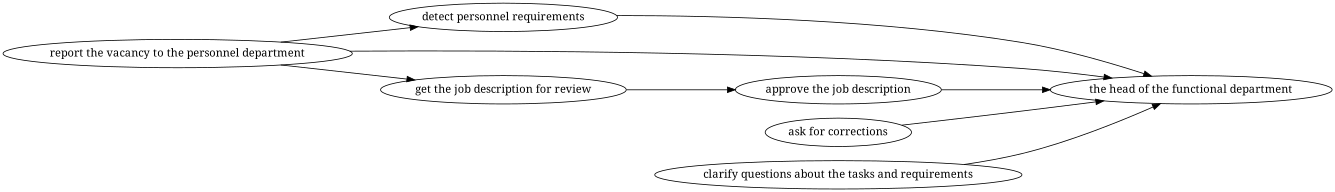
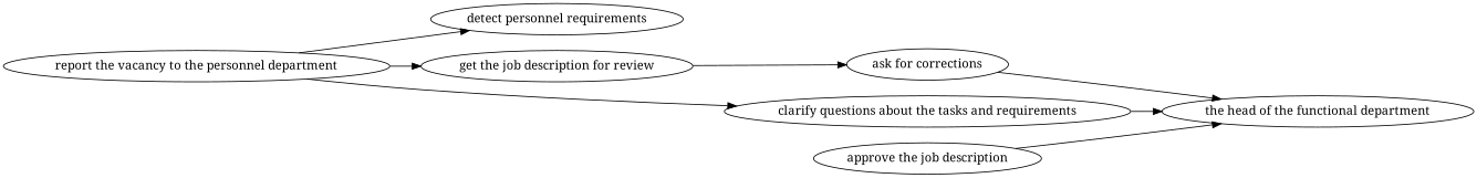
  strict digraph {
    fontname="Noto Serif"
    rankdir=LR
    node [fontname="Noto Serif"]
    edge [attrs="{'type': 'actor performer', 'label': 'actor performer'}" fontname="Noto Serif"]
    "detect personnel requirements" [attrs="{'type': 'Activity', 'label': 'detect personnel requirements'}"]
    "the head of the functional department" [attrs="{'type': 'Actor', 'label': 'the head of the functional department'}"]
    "report the vacancy to the personnel department" [attrs="{'type': 'Activity', 'label': 'report the vacancy to the personnel department'}"]
    "get the job description for review" [attrs="{'type': 'Activity', 'label': 'get the job description for review'}"]
    "ask for corrections" [attrs="{'type': 'Activity', 'label': 'ask for corrections'}"]
    "approve the job description" [attrs="{'type': 'Activity', 'label': 'approve the job description'}"]
    "clarify questions about the tasks and requirements" [attrs="{'type': 'Activity', 'label': 'clarify questions about the tasks and requirements'}"]
-   "detect personnel requirements" -> "the head of the functional department"
    "report the vacancy to the personnel department" -> "detect personnel requirements" [attrs="{'type': 'flow', 'label': 'flow'}"]
-   "report the vacancy to the personnel department" -> "the head of the functional department"
+   "report the vacancy to the personnel department" -> "clarify questions about the tasks and requirements"
    "report the vacancy to the personnel department" -> "get the job description for review" [attrs="{'type': 'flow', 'label': 'flow'}"]
-   "get the job description for review" -> "approve the job description" [attrs="{'type': 'flow', 'label': 'flow'}"]
+   "get the job description for review" -> "ask for corrections" [attrs="{'type': 'flow', 'label': 'flow'}"]
    "ask for corrections" -> "the head of the functional department"
    "approve the job description" -> "the head of the functional department"
    "clarify questions about the tasks and requirements" -> "the head of the functional department"
  }
